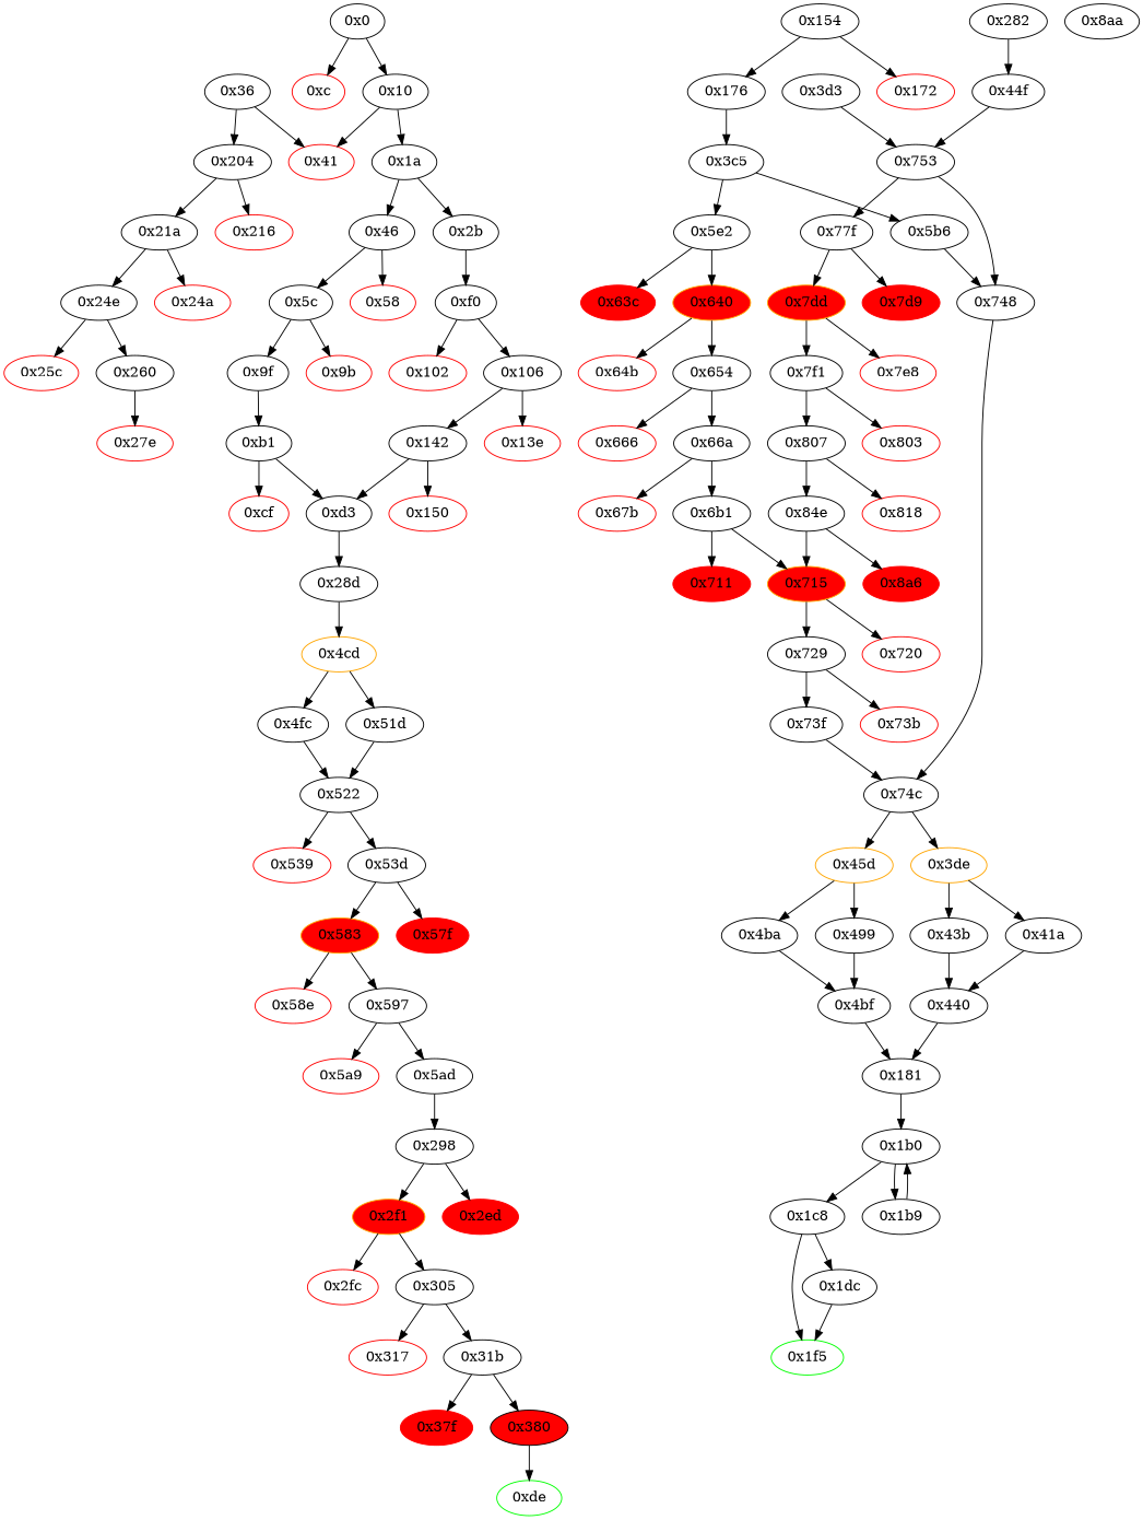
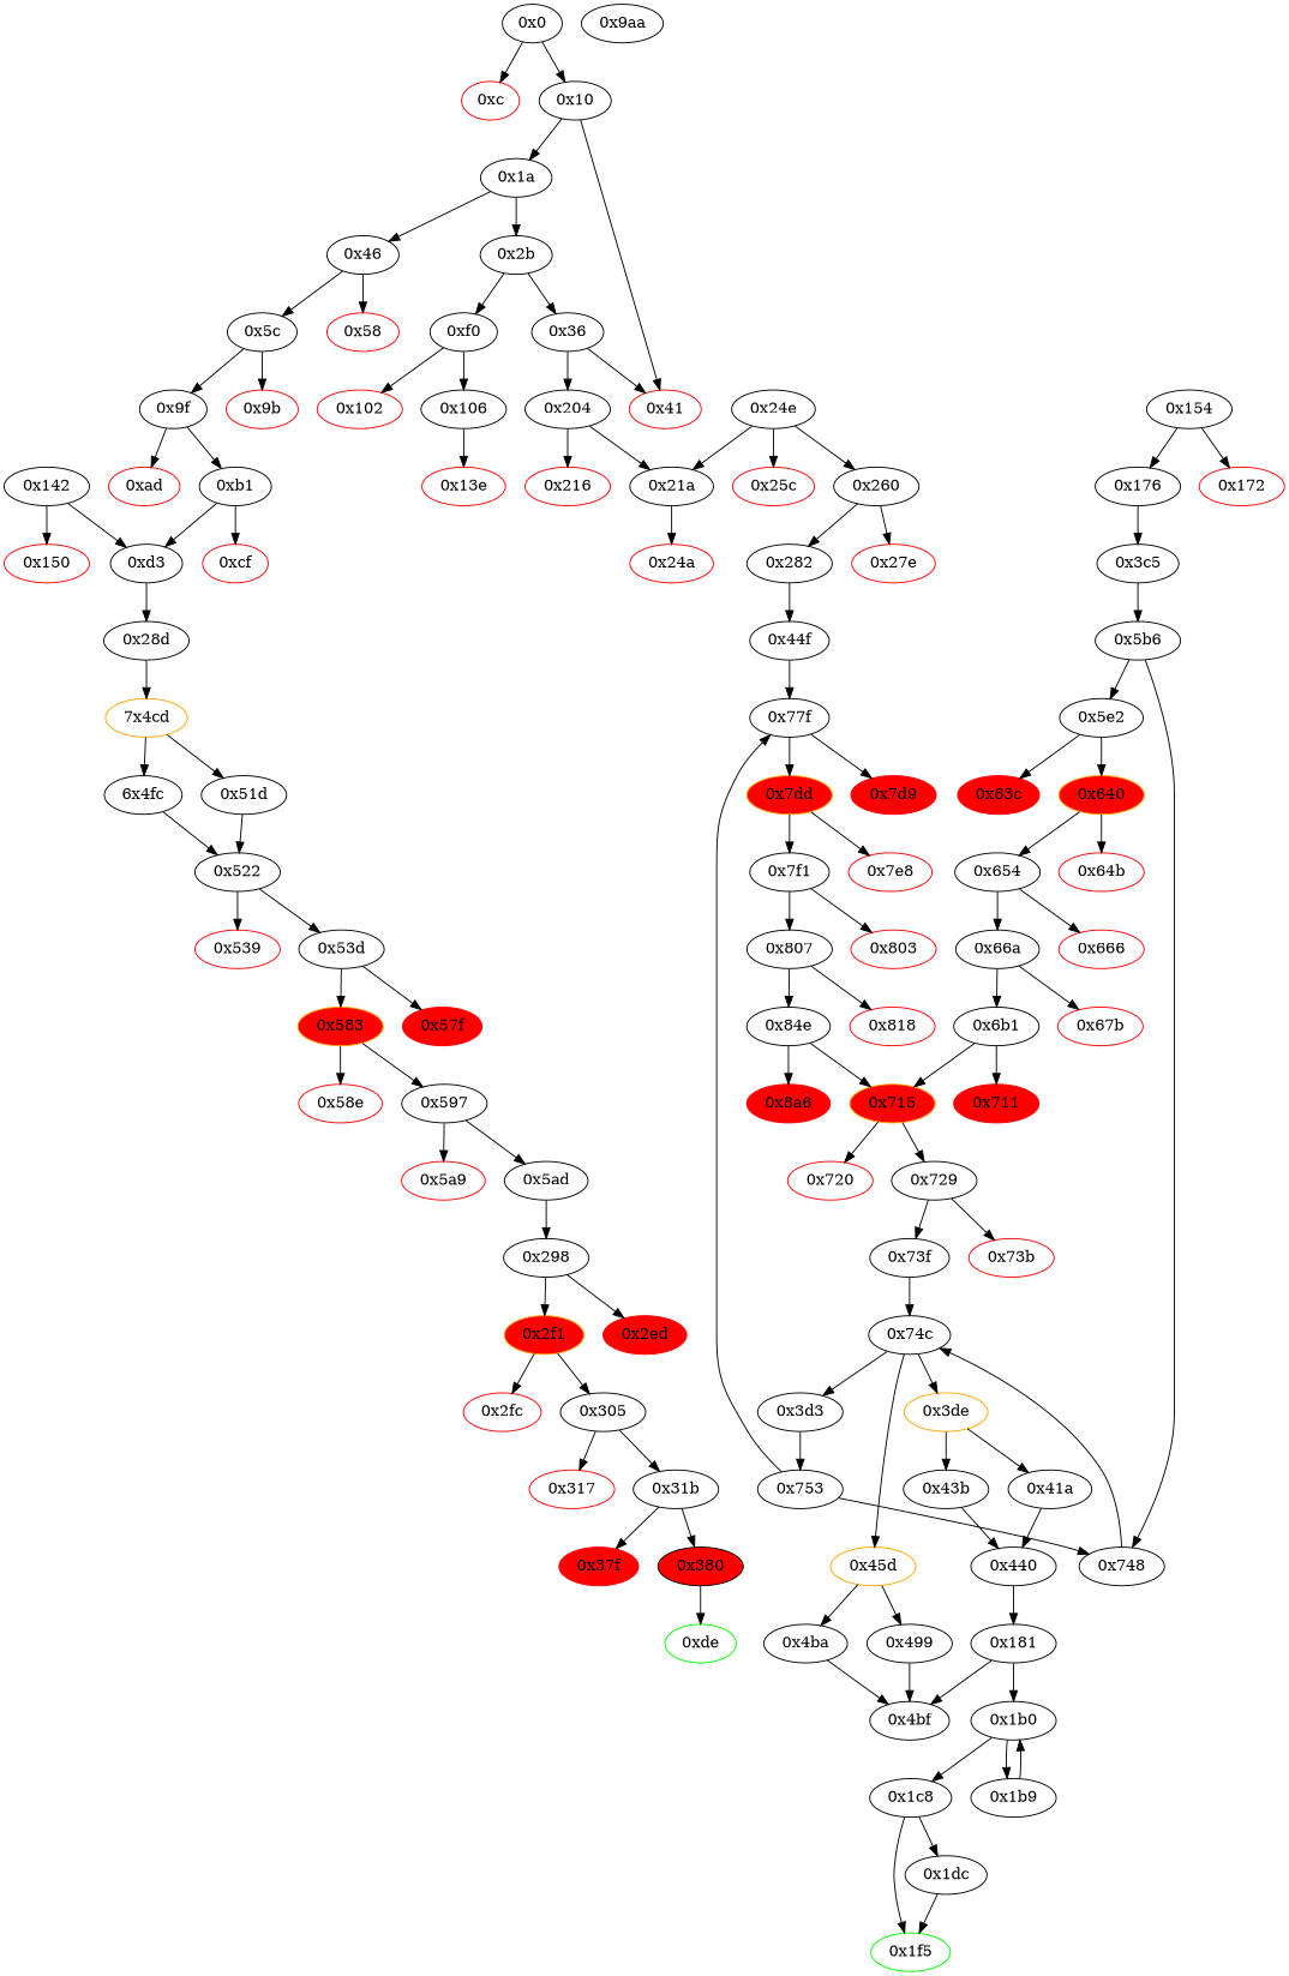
  strict digraph {
    node [fillcolor=white style=filled]
    "0x5c"
    "0x9f"
    "0x9b" [color=red]
+   "0xad" [color=red]
    "0xb1"
    "0x154"
    "0x176"
    "0x172" [color=red]
    "0x3c5"
    "0x4ba"
    "0x4bf"
    "0x181"
    "0x317" [color=red]
    "0x46"
    "0x58" [color=red]
    "0x25c" [color=red]
    "0x24e"
    "0x260"
    "0x282"
    "0x27e" [color=red]
    "0x8a6" [color=red fillcolor=red]
    "0x45d" [color=orange]
    "0x499"
    "0x150" [color=red]
    "0x142"
    "0xd3"
    "0x1a"
    "0x2b"
    "0xf0"
    "0x36"
    "0x102" [color=red]
    "0x106"
    "0x13e" [color=red]
    "0x63c" [color=red fillcolor=red]
    "0x5e2"
    "0x640" [color=orange fillcolor=red]
    "0x654"
    "0x64b" [color=red]
    "0x7f1"
    "0x807"
    "0x803" [color=red]
    "0x84e"
    "0x818" [color=red]
    "0x66a"
    "0x666" [color=red]
    "0x6b1"
    "0x67b" [color=red]
    "0x440"
    "0x1b0"
    "0x715" [color=orange fillcolor=red]
    "0x720" [color=red]
    "0x729"
    "0x73f"
    "0x73b" [color=red]
-   "0x4fc"
+   "0x4fc" [label="6x4fc"]
    "0x522"
    "0x539" [color=red]
    "0x53d"
    "0x711" [color=red fillcolor=red]
    "0x5a9" [color=red]
    "0x583" [color=orange fillcolor=red]
    "0x57f" [color=red fillcolor=red]
    "0x37f" [color=red fillcolor=red]
    "0x31b"
    "0x380" [fillcolor=red]
    "0xde" [color=green]
    "0x2f1" [color=orange fillcolor=red]
    "0x2fc" [color=red]
    "0x305"
    "0x2ed" [color=red fillcolor=red]
    "0x74c"
    "0x3de" [color=orange]
    "0x3d3"
    "0x5b6"
    "0xc" [color=red]
    "0x58e" [color=red]
    "0x597"
    "0x5ad"
    "0x43b"
    "0xcf" [color=red]
    "0x1f5" [color=green]
    "0x1c8"
    "0x1dc"
    "0x1b9"
    "0x10"
    "0x41" [color=red]
    "0x298"
-   "0x4cd" [color=orange]
+   "0x4cd" [color=orange label="7x4cd"]
    "0x28d"
    "0x51d"
    "0x41a"
    "0x44f"
    "0x753"
    "0x7dd" [color=orange fillcolor=red]
    "0x77f"
    "0x7d9" [color=red fillcolor=red]
    "0x7e8" [color=red]
    "0x24a" [color=red]
    "0x748"
-   "0x8aa"
+   "0x8aa" [label="0x9aa"]
    "0x21a"
    "0x204"
    "0x216" [color=red]
    "0x0"
    "0x5c" -> "0x9f"
    "0x5c" -> "0x9b"
+   "0x9f" -> "0xad"
    "0x9f" -> "0xb1"
    "0xb1" -> "0xd3"
    "0xb1" -> "0xcf"
    "0x154" -> "0x176"
    "0x154" -> "0x172"
    "0x176" -> "0x3c5"
    "0x3c5" -> "0x5b6"
    "0x4ba" -> "0x4bf"
-   "0x4bf" -> "0x181"
+   "0x181" -> "0x4bf"
    "0x181" -> "0x1b0"
    "0x46" -> "0x5c"
    "0x46" -> "0x58"
    "0x24e" -> "0x25c"
    "0x24e" -> "0x260"
+   "0x260" -> "0x282"
    "0x260" -> "0x27e"
    "0x282" -> "0x44f"
    "0x45d" -> "0x4ba"
    "0x45d" -> "0x499"
    "0x499" -> "0x4bf"
    "0x142" -> "0x150"
    "0x142" -> "0xd3"
    "0xd3" -> "0x28d"
    "0x1a" -> "0x46"
    "0x1a" -> "0x2b"
    "0x2b" -> "0xf0"
+   "0x2b" -> "0x36"
    "0xf0" -> "0x102"
    "0xf0" -> "0x106"
    "0x36" -> "0x41"
    "0x36" -> "0x204"
-   "0x106" -> "0x142"
    "0x106" -> "0x13e"
    "0x5e2" -> "0x63c"
    "0x5e2" -> "0x640"
    "0x640" -> "0x654"
    "0x640" -> "0x64b"
    "0x654" -> "0x66a"
    "0x654" -> "0x666"
    "0x7f1" -> "0x807"
    "0x7f1" -> "0x803"
    "0x807" -> "0x84e"
    "0x807" -> "0x818"
    "0x84e" -> "0x8a6"
    "0x84e" -> "0x715"
    "0x66a" -> "0x6b1"
    "0x66a" -> "0x67b"
    "0x6b1" -> "0x715"
    "0x6b1" -> "0x711"
    "0x440" -> "0x181"
    "0x1b0" -> "0x1c8"
    "0x1b0" -> "0x1b9"
    "0x715" -> "0x720"
    "0x715" -> "0x729"
    "0x729" -> "0x73f"
    "0x729" -> "0x73b"
    "0x73f" -> "0x74c"
    "0x4fc" -> "0x522"
    "0x522" -> "0x539"
    "0x522" -> "0x53d"
    "0x53d" -> "0x583"
    "0x53d" -> "0x57f"
    "0x583" -> "0x58e"
    "0x583" -> "0x597"
    "0x31b" -> "0x37f"
    "0x31b" -> "0x380"
    "0x380" -> "0xde"
    "0x2f1" -> "0x2fc"
    "0x2f1" -> "0x305"
    "0x305" -> "0x317"
    "0x305" -> "0x31b"
    "0x74c" -> "0x45d"
    "0x74c" -> "0x3de"
+   "0x74c" -> "0x3d3"
    "0x3de" -> "0x43b"
    "0x3de" -> "0x41a"
    "0x3d3" -> "0x753"
-   "0x3c5" -> "0x5e2"
+   "0x5b6" -> "0x5e2"
    "0x5b6" -> "0x748"
    "0x597" -> "0x5a9"
    "0x597" -> "0x5ad"
    "0x5ad" -> "0x298"
    "0x43b" -> "0x440"
    "0x1c8" -> "0x1f5"
    "0x1c8" -> "0x1dc"
    "0x1dc" -> "0x1f5"
    "0x1b9" -> "0x1b0"
    "0x10" -> "0x1a"
    "0x10" -> "0x41"
    "0x298" -> "0x2f1"
    "0x298" -> "0x2ed"
    "0x4cd" -> "0x4fc"
    "0x4cd" -> "0x51d"
    "0x28d" -> "0x4cd"
    "0x51d" -> "0x522"
    "0x41a" -> "0x440"
-   "0x44f" -> "0x753"
+   "0x44f" -> "0x77f"
    "0x753" -> "0x77f"
    "0x753" -> "0x748"
    "0x7dd" -> "0x7f1"
    "0x7dd" -> "0x7e8"
    "0x77f" -> "0x7dd"
    "0x77f" -> "0x7d9"
    "0x748" -> "0x74c"
-   "0x21a" -> "0x24e"
+   "0x24e" -> "0x21a"
    "0x21a" -> "0x24a"
    "0x204" -> "0x21a"
    "0x204" -> "0x216"
    "0x0" -> "0xc"
    "0x0" -> "0x10"
  }
